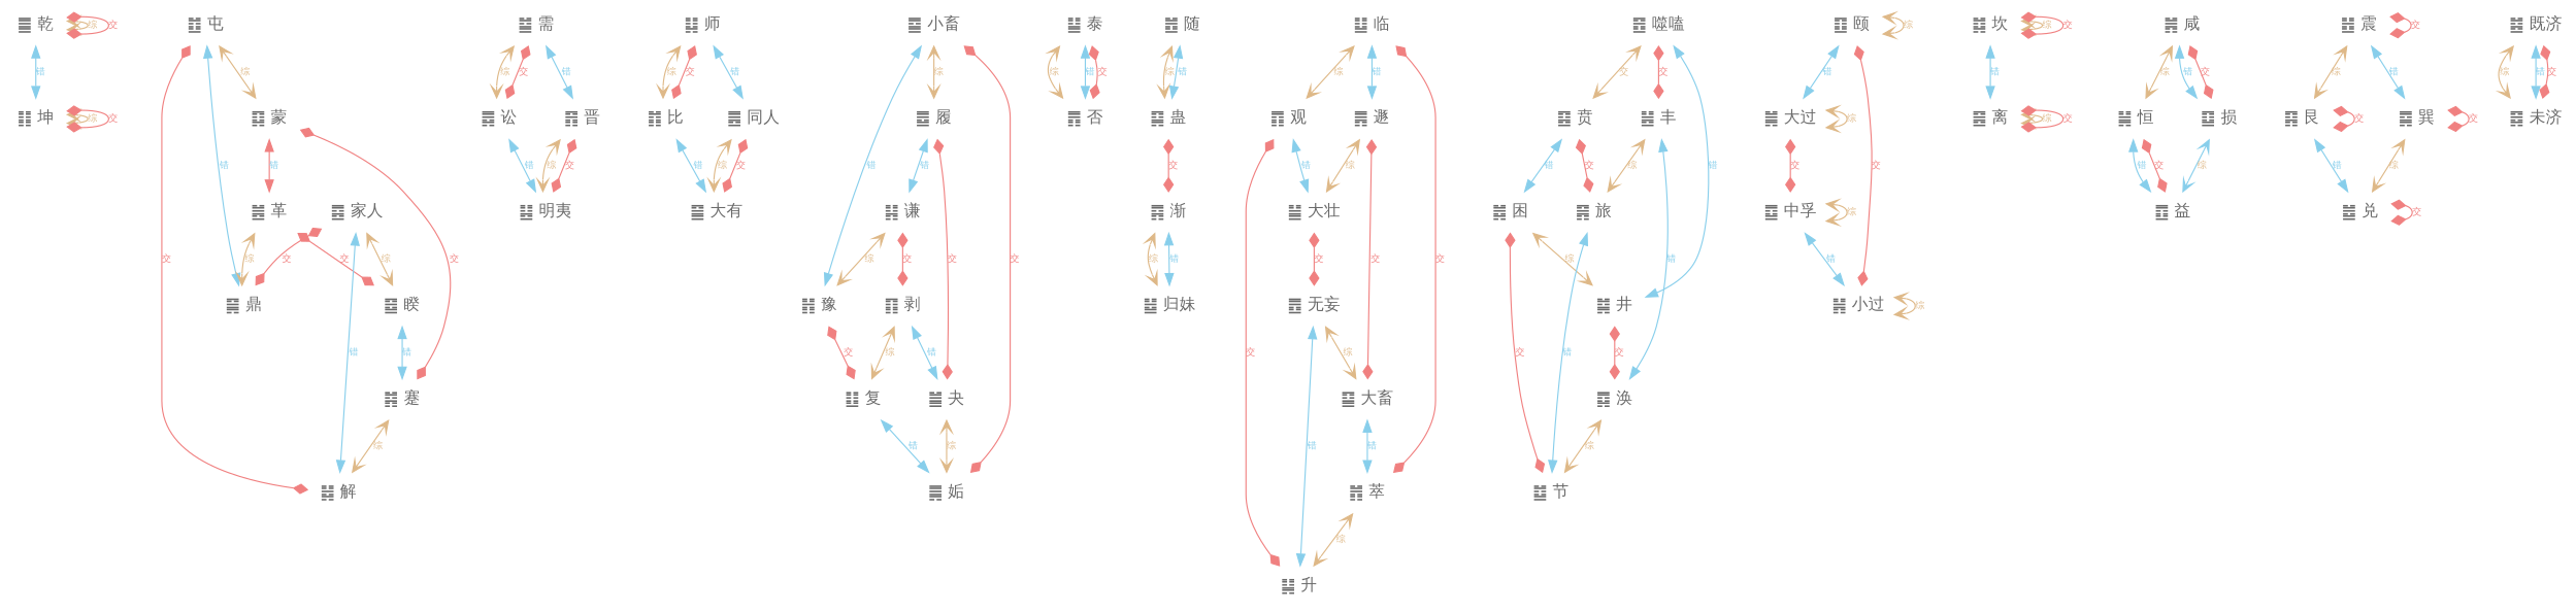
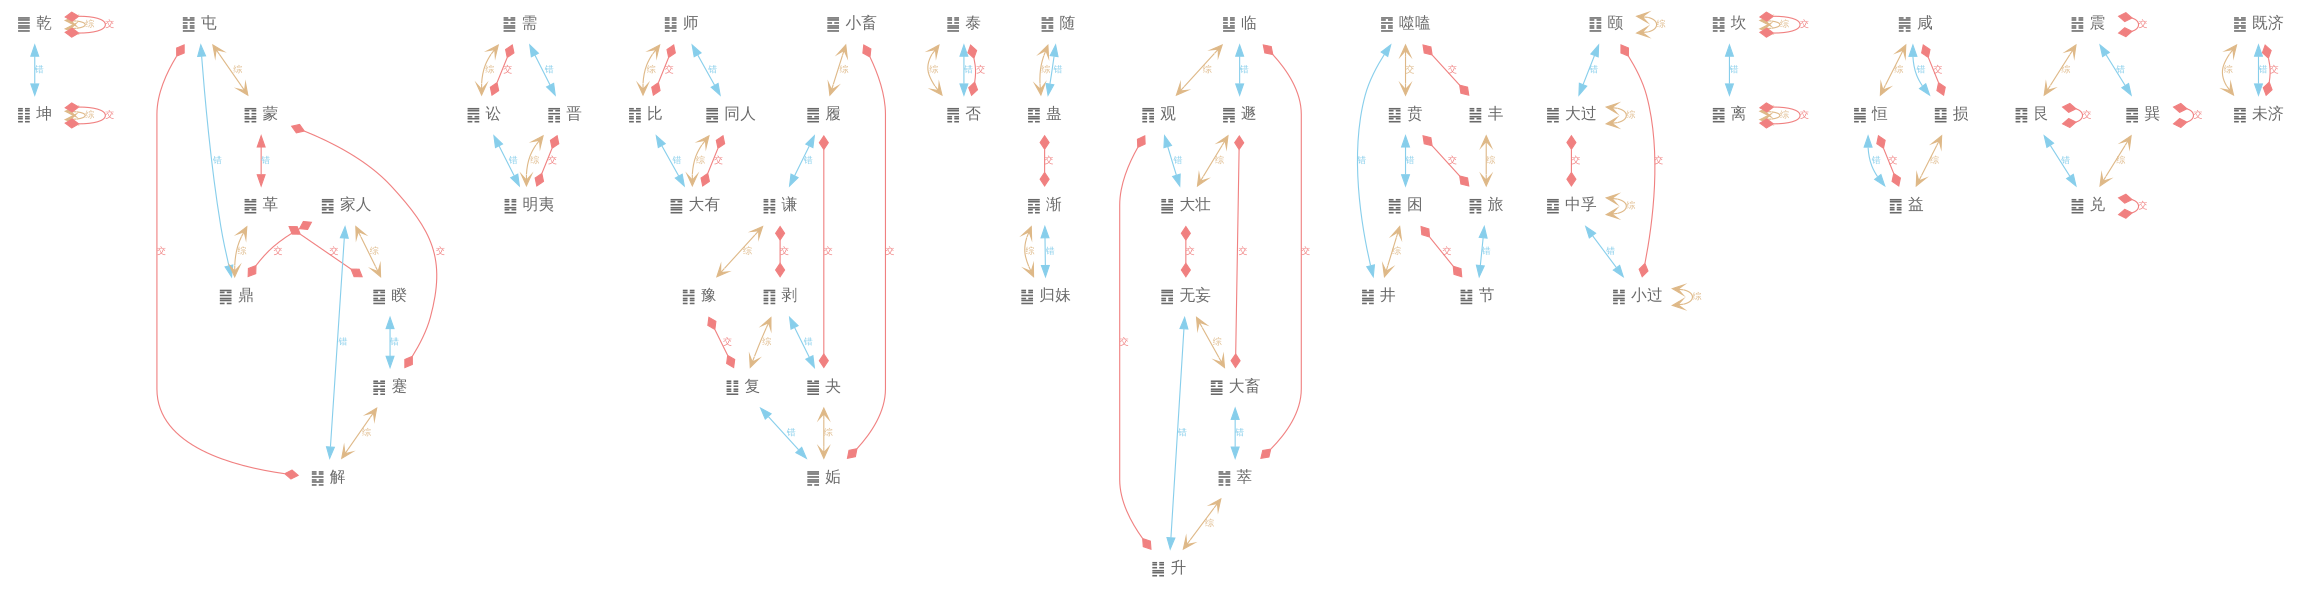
  digraph {
    node [fontcolor=dimgray fontname="Microsoft YaHei" shape=none]
    edge [arrowhead=open arrowtail=open color=burlywood dir=both fontcolor=burlywood fontname="Microsoft YaHei" fontsize=8]
    n1 [label="䷀ 乾"]
    n2 [label="䷁ 坤"]
    n3 [label="䷂ 屯"]
    n4 [label="䷃ 蒙"]
    n5 [label="䷧ 解"]
    n6 [label="䷱ 鼎"]
    n7 [label="䷦ 蹇"]
    n8 [label="䷰ 革"]
    n9 [label="䷥ 睽"]
    n10 [label="䷄ 需"]
    n11 [label="䷅ 讼"]
    n12 [label="䷢ 晋"]
    n13 [label="䷣ 明夷"]
    n14 [label="䷆ 师"]
    n15 [label="䷇ 比"]
    n16 [label="䷌ 同人"]
    n17 [label="䷍ 大有"]
    n18 [label="䷈ 小畜"]
    n19 [label="䷉ 履"]
    n20 [label="䷏ 豫"]
    n21 [label="䷫ 姤"]
    n22 [label="䷎ 谦"]
    n23 [label="䷪ 夬"]
    n24 [label="䷗ 复"]
    n25 [label="䷖ 剥"]
    n26 [label="䷊ 泰"]
    n27 [label="䷋ 否"]
    n28 [label="䷐ 随"]
    n29 [label="䷑ 蛊"]
    n30 [label="䷴ 渐"]
    n31 [label="䷵ 归妹"]
    n32 [label="䷒ 临"]
    n33 [label="䷓ 观"]
    n34 [label="䷠ 遯"]
    n35 [label="䷬ 萃"]
    n36 [label="䷡ 大壮"]
    n37 [label="䷭ 升"]
    n38 [label="䷙ 大畜"]
    n39 [label="䷘ 无妄"]
    n40 [label="䷔ 噬嗑"]
    n41 [label="䷕ 贲"]
    n42 [label="䷯ 井"]
    n43 [label="䷶ 丰"]
    n44 [label="䷮ 困"]
    n45 [label="䷷ 旅"]
-   n46 [label="䷺ 涣"]
    n47 [label="䷻ 节"]
    n48 [label="䷚ 颐"]
    n49 [label="䷛ 大过"]
    n50 [label="䷽ 小过"]
    n51 [label="䷼ 中孚"]
    n52 [label="䷜ 坎"]
    n53 [label="䷝ 离"]
    n54 [label="䷞ 咸"]
    n55 [label="䷟ 恒"]
    n56 [label="䷨ 损"]
    n57 [label="䷩ 益"]
    n58 [label="䷤ 家人"]
    n59 [label="䷲ 震"]
    n60 [label="䷳ 艮"]
    n61 [label="䷸ 巽"]
    n62 [label="䷹ 兑"]
    n63 [label="䷾ 既济"]
    n64 [label="䷿ 未济"]
    n1 -> n1 [label="综"]
    n1 -> n1 [arrowhead=diamond arrowtail=diamond color=lightcoral fontcolor=lightcoral label="交"]
    n1 -> n2 [arrowhead=normal arrowtail=normal color=skyblue fontcolor=skyblue label="错"]
    n2 -> n2 [label="综"]
    n2 -> n2 [arrowhead=diamond arrowtail=diamond color=lightcoral fontcolor=lightcoral label="交"]
    n3 -> n4 [label="综"]
    n3 -> n5 [arrowhead=diamond arrowtail=diamond color=lightcoral fontcolor=lightcoral label="交"]
    n3 -> n6 [arrowhead=normal arrowtail=normal color=skyblue fontcolor=skyblue label="错"]
    n4 -> n7 [arrowhead=diamond arrowtail=diamond color=lightcoral fontcolor=lightcoral label="交"]
    n4 -> n8 [arrowhead=normal arrowtail=normal color=lightcoral fontcolor=skyblue label="错"]
    n7 -> n5 [label="综"]
    n8 -> n6 [label="综"]
    n8 -> n9 [arrowhead=diamond arrowtail=diamond color=lightcoral fontcolor=lightcoral label="交"]
    n9 -> n7 [arrowhead=normal arrowtail=normal color=skyblue fontcolor=skyblue label="错"]
    n10 -> n11 [label="综"]
    n10 -> n11 [arrowhead=diamond arrowtail=diamond color=lightcoral fontcolor=lightcoral label="交"]
    n10 -> n12 [arrowhead=normal arrowtail=normal color=skyblue fontcolor=skyblue label="错"]
    n11 -> n13 [arrowhead=normal arrowtail=normal color=skyblue fontcolor=skyblue label="错"]
    n12 -> n13 [label="综"]
    n12 -> n13 [arrowhead=diamond arrowtail=diamond color=lightcoral fontcolor=lightcoral label="交"]
    n14 -> n15 [label="综"]
    n14 -> n15 [arrowhead=diamond arrowtail=diamond color=lightcoral fontcolor=lightcoral label="交"]
    n14 -> n16 [arrowhead=normal arrowtail=normal color=skyblue fontcolor=skyblue label="错"]
    n15 -> n17 [arrowhead=normal arrowtail=normal color=skyblue fontcolor=skyblue label="错"]
    n16 -> n17 [label="综"]
    n16 -> n17 [arrowhead=diamond arrowtail=diamond color=lightcoral fontcolor=lightcoral label="交"]
    n18 -> n19 [label="综"]
-   n18 -> n20 [arrowhead=normal arrowtail=normal color=skyblue fontcolor=skyblue label="错"]
    n18 -> n21 [arrowhead=diamond arrowtail=diamond color=lightcoral fontcolor=lightcoral label="交"]
    n19 -> n22 [arrowhead=normal arrowtail=normal color=skyblue fontcolor=skyblue label="错"]
    n19 -> n23 [arrowhead=diamond arrowtail=diamond color=lightcoral fontcolor=lightcoral label="交"]
    n20 -> n24 [arrowhead=diamond arrowtail=diamond color=lightcoral fontcolor=lightcoral label="交"]
    n22 -> n20 [label="综"]
    n22 -> n25 [arrowhead=diamond arrowtail=diamond color=lightcoral fontcolor=lightcoral label="交"]
    n23 -> n21 [label="综"]
    n24 -> n21 [arrowhead=normal arrowtail=normal color=skyblue fontcolor=skyblue label="错"]
    n25 -> n23 [arrowhead=normal arrowtail=normal color=skyblue fontcolor=skyblue label="错"]
    n25 -> n24 [label="综"]
    n26 -> n27 [label="综"]
    n26 -> n27 [arrowhead=normal arrowtail=normal color=skyblue fontcolor=skyblue label="错"]
    n26 -> n27 [arrowhead=diamond arrowtail=diamond color=lightcoral fontcolor=lightcoral label="交"]
    n28 -> n29 [label="综"]
    n28 -> n29 [arrowhead=normal arrowtail=normal color=skyblue fontcolor=skyblue label="错"]
    n29 -> n30 [arrowhead=diamond arrowtail=diamond color=lightcoral fontcolor=lightcoral label="交"]
    n30 -> n31 [label="综"]
    n30 -> n31 [arrowhead=normal arrowtail=normal color=skyblue fontcolor=skyblue label="错"]
    n32 -> n33 [label="综"]
    n32 -> n34 [arrowhead=normal arrowtail=normal color=skyblue fontcolor=skyblue label="错"]
    n32 -> n35 [arrowhead=diamond arrowtail=diamond color=lightcoral fontcolor=lightcoral label="交"]
    n33 -> n36 [arrowhead=normal arrowtail=normal color=skyblue fontcolor=skyblue label="错"]
    n33 -> n37 [arrowhead=diamond arrowtail=diamond color=lightcoral fontcolor=lightcoral label="交"]
    n34 -> n36 [label="综"]
    n34 -> n38 [arrowhead=diamond arrowtail=diamond color=lightcoral fontcolor=lightcoral label="交"]
    n35 -> n37 [label="综"]
    n36 -> n39 [arrowhead=diamond arrowtail=diamond color=lightcoral fontcolor=lightcoral label="交"]
    n38 -> n35 [arrowhead=normal arrowtail=normal color=skyblue fontcolor=skyblue label="错"]
    n39 -> n37 [arrowhead=normal arrowtail=normal color=skyblue fontcolor=skyblue label="错"]
    n39 -> n38 [label="综"]
    n40 -> n41 [label="交"]
    n40 -> n42 [arrowhead=normal arrowtail=normal color=skyblue fontcolor=skyblue label="错"]
    n40 -> n43 [arrowhead=diamond arrowtail=diamond color=lightcoral fontcolor=lightcoral label="交"]
    n41 -> n44 [arrowhead=normal arrowtail=normal color=skyblue fontcolor=skyblue label="错"]
    n41 -> n45 [arrowhead=diamond arrowtail=diamond color=lightcoral fontcolor=lightcoral label="交"]
-   n42 -> n46 [arrowhead=diamond arrowtail=diamond color=lightcoral fontcolor=lightcoral label="交"]
    n43 -> n45 [label="综"]
-   n43 -> n46 [arrowhead=normal arrowtail=normal color=skyblue fontcolor=skyblue label="错"]
    n44 -> n42 [label="综"]
    n44 -> n47 [arrowhead=diamond arrowtail=diamond color=lightcoral fontcolor=lightcoral label="交"]
    n45 -> n47 [arrowhead=normal arrowtail=normal color=skyblue fontcolor=skyblue label="错"]
-   n46 -> n47 [label="综"]
    n48 -> n48 [label="综"]
    n48 -> n49 [arrowhead=normal arrowtail=normal color=skyblue fontcolor=skyblue label="错"]
    n48 -> n50 [arrowhead=diamond arrowtail=diamond color=lightcoral fontcolor=lightcoral label="交"]
    n49 -> n49 [label="综"]
    n49 -> n51 [arrowhead=diamond arrowtail=diamond color=lightcoral fontcolor=lightcoral label="交"]
    n50 -> n50 [label="综"]
    n51 -> n50 [arrowhead=normal arrowtail=normal color=skyblue fontcolor=skyblue label="错"]
    n51 -> n51 [label="综"]
    n52 -> n52 [label="综"]
    n52 -> n52 [arrowhead=diamond arrowtail=diamond color=lightcoral fontcolor=lightcoral label="交"]
    n52 -> n53 [arrowhead=normal arrowtail=normal color=skyblue fontcolor=skyblue label="错"]
    n53 -> n53 [label="综"]
    n53 -> n53 [arrowhead=diamond arrowtail=diamond color=lightcoral fontcolor=lightcoral label="交"]
    n54 -> n55 [label="综"]
    n54 -> n56 [arrowhead=normal arrowtail=normal color=skyblue fontcolor=skyblue label="错"]
    n54 -> n56 [arrowhead=diamond arrowtail=diamond color=lightcoral fontcolor=lightcoral label="交"]
    n55 -> n57 [arrowhead=normal arrowtail=normal color=skyblue fontcolor=skyblue label="错"]
    n55 -> n57 [arrowhead=diamond arrowtail=diamond color=lightcoral fontcolor=lightcoral label="交"]
-   n56 -> n57 [color=skyblue label="综"]
+   n56 -> n57 [label="综"]
    n58 -> n5 [arrowhead=normal arrowtail=normal color=skyblue fontcolor=skyblue label="错"]
    n58 -> n6 [arrowhead=diamond arrowtail=diamond color=lightcoral fontcolor=lightcoral label="交"]
    n58 -> n9 [label="综"]
    n59 -> n59 [arrowhead=diamond arrowtail=diamond color=lightcoral fontcolor=lightcoral label="交"]
    n59 -> n60 [label="综"]
    n59 -> n61 [arrowhead=normal arrowtail=normal color=skyblue fontcolor=skyblue label="错"]
    n60 -> n60 [arrowhead=diamond arrowtail=diamond color=lightcoral fontcolor=lightcoral label="交"]
    n60 -> n62 [arrowhead=normal arrowtail=normal color=skyblue fontcolor=skyblue label="错"]
    n61 -> n61 [arrowhead=diamond arrowtail=diamond color=lightcoral fontcolor=lightcoral label="交"]
    n61 -> n62 [label="综"]
    n62 -> n62 [arrowhead=diamond arrowtail=diamond color=lightcoral fontcolor=lightcoral label="交"]
    n63 -> n64 [label="综"]
    n63 -> n64 [arrowhead=normal arrowtail=normal color=skyblue fontcolor=skyblue label="错"]
    n63 -> n64 [arrowhead=diamond arrowtail=diamond color=lightcoral fontcolor=lightcoral label="交"]
  }
